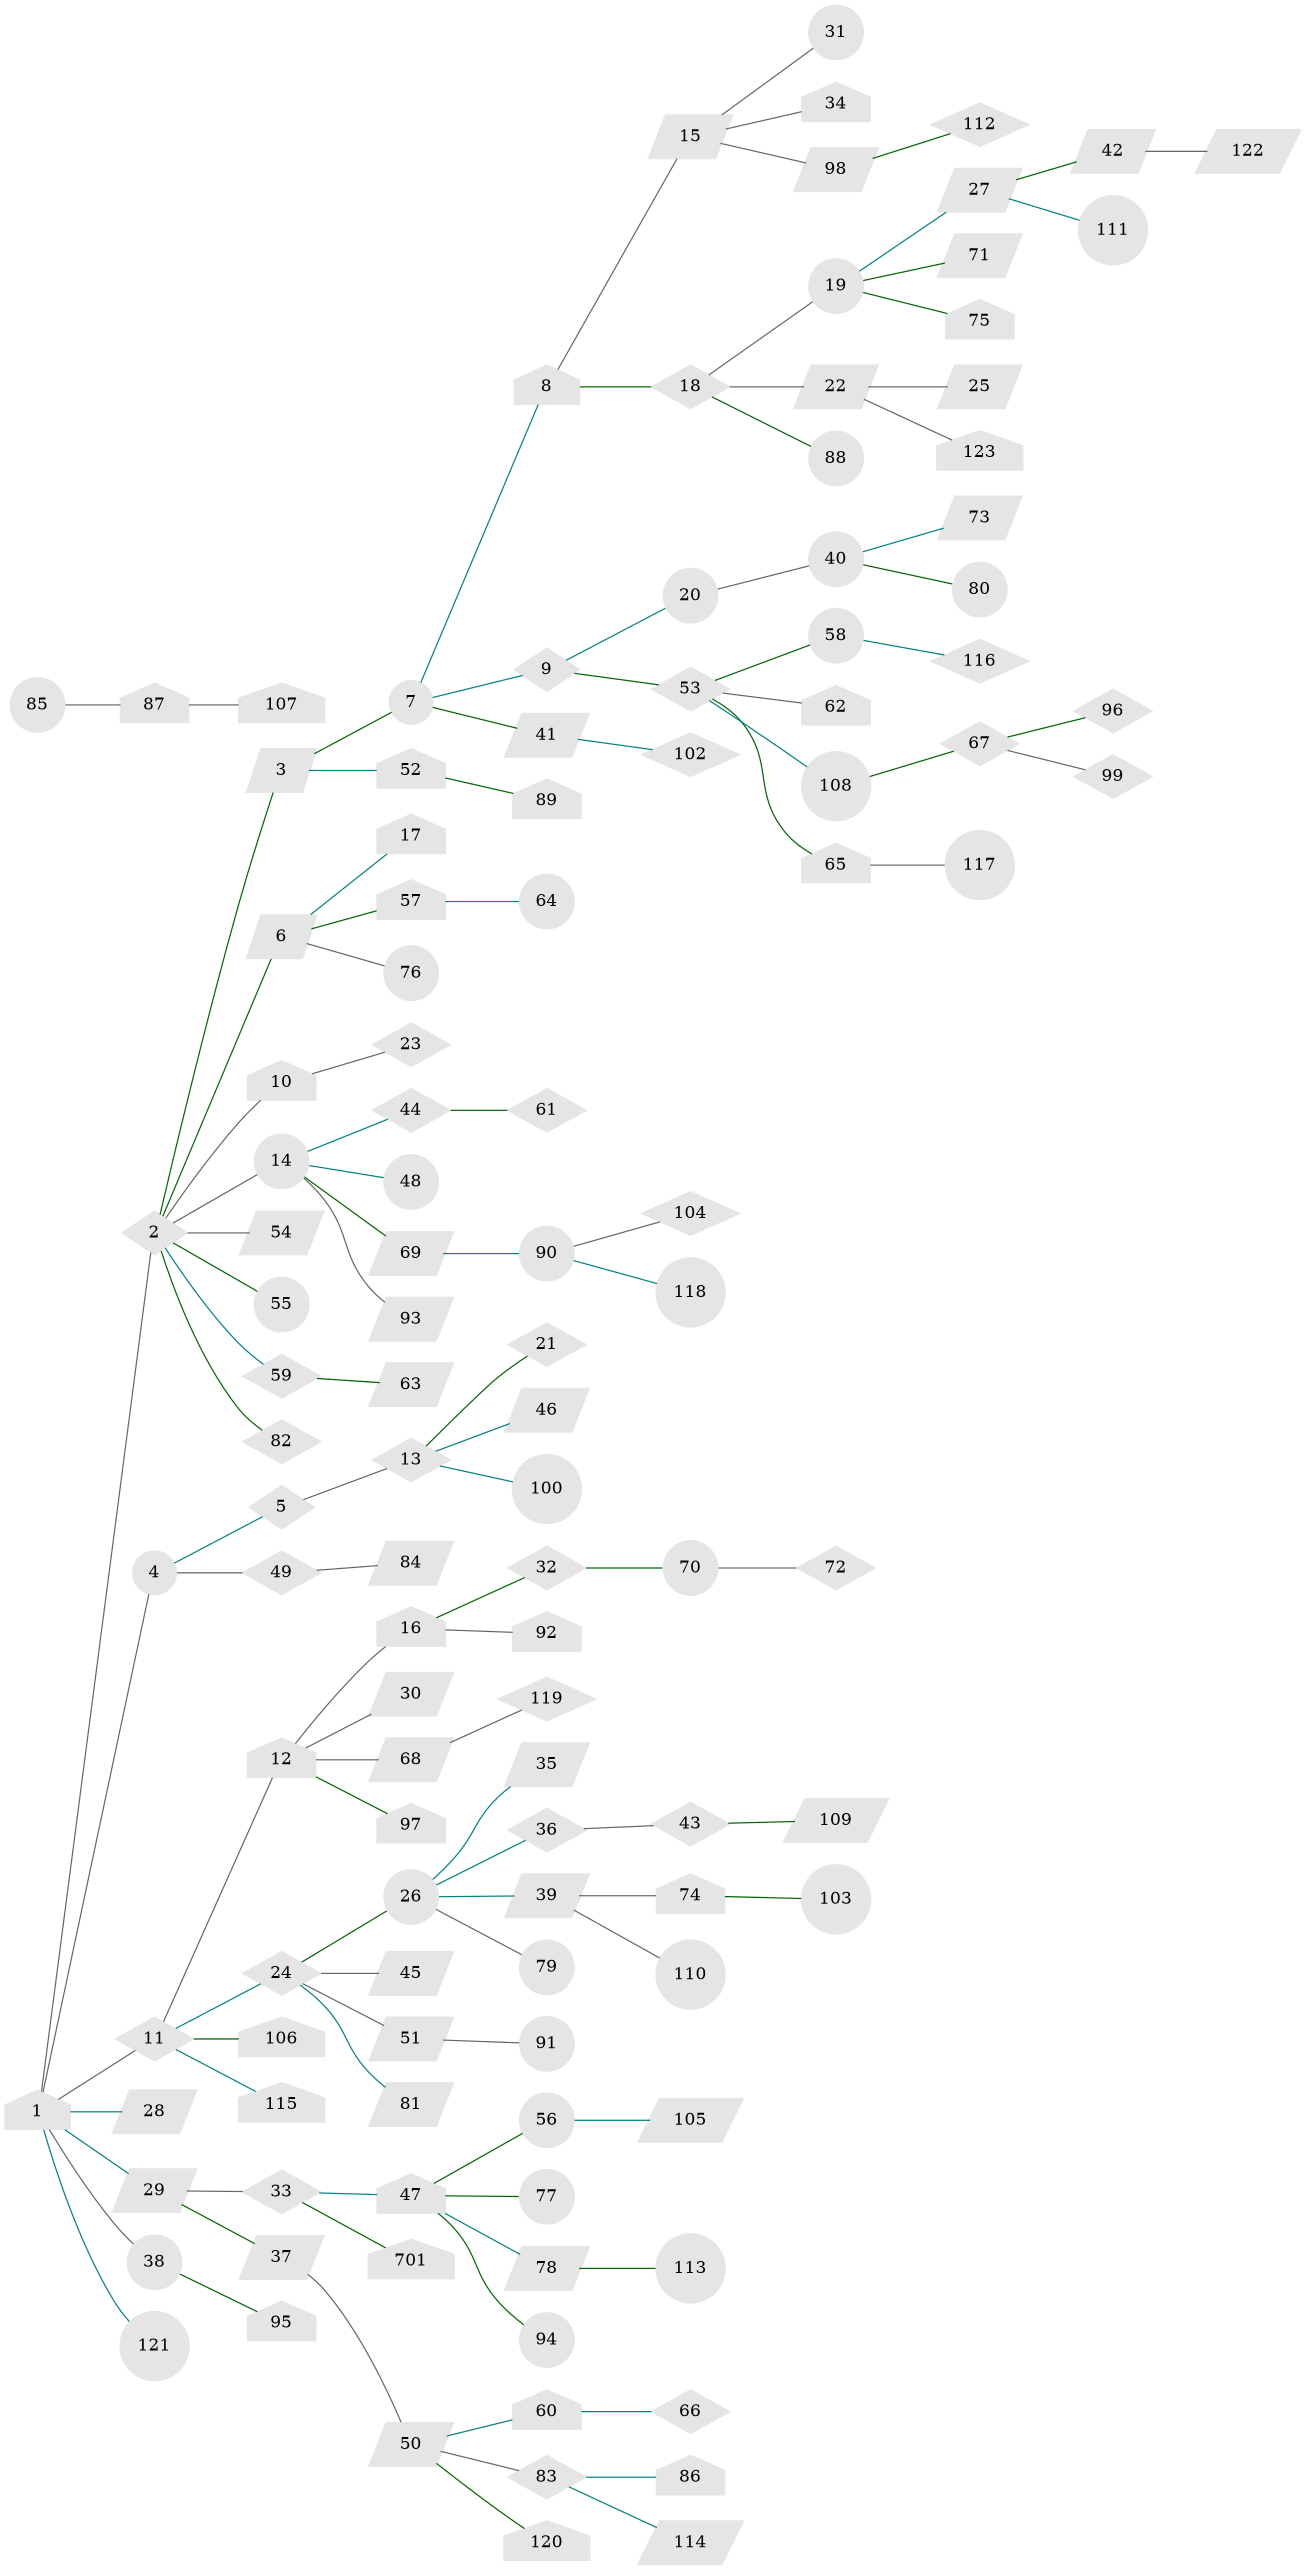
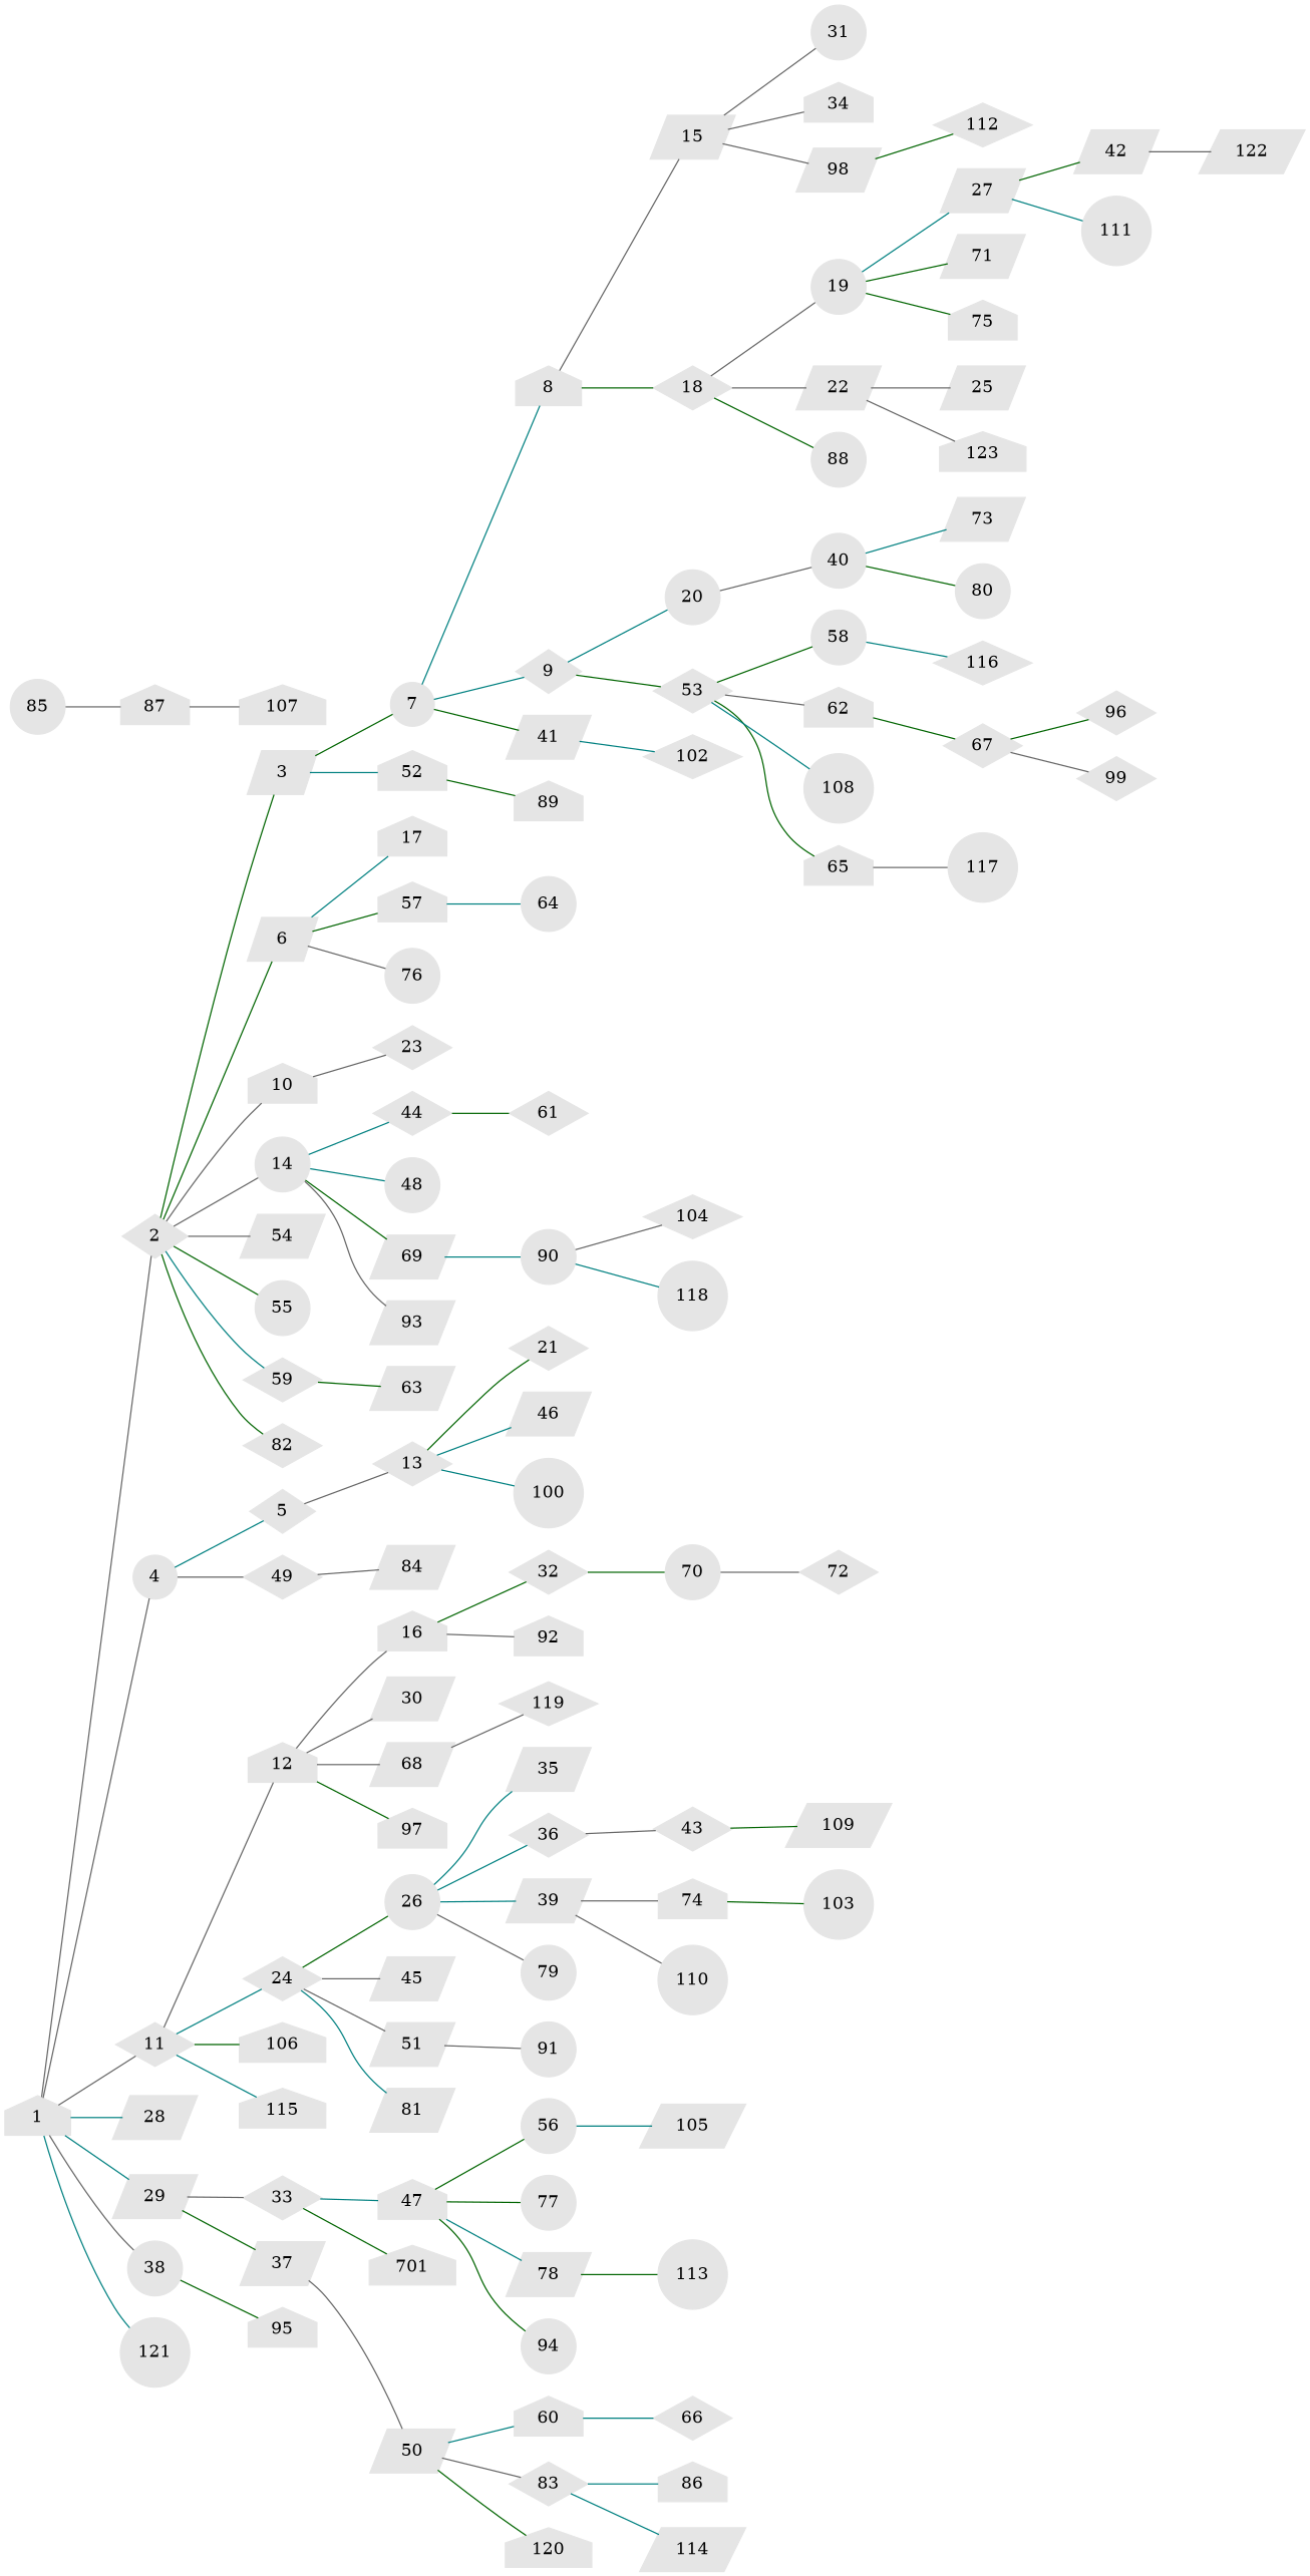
  graph {
    rankdir=LR
    node [color=gray90 shape=circle style=filled]
    edge [color=gray40]
    1 [shape=house]
    2 [shape=diamond]
    4
    11 [shape=diamond]
    28 [shape=parallelogram]
    29 [shape=parallelogram]
    38
    121
    3 [shape=parallelogram]
    6 [shape=parallelogram]
    10 [shape=house]
    14
    54 [shape=parallelogram]
    55
    59 [shape=diamond]
    82 [shape=diamond]
    5 [shape=diamond]
    49 [shape=diamond]
    12 [shape=house]
    24 [shape=diamond]
    106 [shape=house]
    115 [shape=house]
    33 [shape=diamond]
    37 [shape=parallelogram]
    95 [shape=house]
    7
    52 [shape=house]
    17 [shape=house]
    57 [shape=house]
    76
    23 [shape=diamond]
    44 [shape=diamond]
    48
    69 [shape=parallelogram]
    93 [shape=parallelogram]
    63 [shape=parallelogram]
    8 [shape=house]
    9 [shape=diamond]
    41 [shape=parallelogram]
    89 [shape=house]
    13 [shape=diamond]
    84 [shape=parallelogram]
    21 [shape=diamond]
    46 [shape=parallelogram]
    100
    64
    15 [shape=parallelogram]
    18 [shape=diamond]
    20
    53 [shape=diamond]
    102 [shape=diamond]
    31
    34 [shape=house]
    98 [shape=parallelogram]
    19
    22 [shape=parallelogram]
    88
    40
    58
    62 [shape=house]
    65 [shape=house]
    108
    16 [shape=house]
    30 [shape=parallelogram]
    68 [shape=parallelogram]
    97 [shape=house]
    26
    45 [shape=parallelogram]
    51 [shape=parallelogram]
    81 [shape=parallelogram]
    32 [shape=diamond]
    92 [shape=house]
    119 [shape=diamond]
    61 [shape=diamond]
    90
    112 [shape=diamond]
    70
    27 [shape=parallelogram]
    71 [shape=parallelogram]
    75 [shape=house]
    25 [shape=parallelogram]
    123 [shape=house]
    42 [shape=parallelogram]
    111
    73 [shape=parallelogram]
    80
    35 [shape=parallelogram]
    36 [shape=diamond]
    39 [shape=parallelogram]
    79
    91
    43 [shape=diamond]
    74 [shape=house]
    110
    122 [shape=parallelogram]
    47 [shape=house]
    n97 [label=701 shape=house]
    50 [shape=parallelogram]
    72 [shape=diamond]
    56
    77
    78 [shape=parallelogram]
    94
    109 [shape=parallelogram]
    60 [shape=house]
    83 [shape=diamond]
    120 [shape=house]
    103
    105 [shape=parallelogram]
    113
    66 [shape=diamond]
    86 [shape=house]
    114 [shape=parallelogram]
    116 [shape=diamond]
    67 [shape=diamond]
    117
    96 [shape=diamond]
    99 [shape=diamond]
    87 [shape=house]
    85
    104 [shape=diamond]
    118
    107 [shape=house]
    1 -- 2
    1 -- 4
    1 -- 11
    1 -- 28 [color=teal]
    1 -- 29 [color=teal]
    1 -- 38
    1 -- 121 [color=teal]
    2 -- 3 [color=darkgreen]
    2 -- 6 [color=darkgreen]
    2 -- 10
    2 -- 14
    2 -- 54
    2 -- 55 [color=darkgreen]
    2 -- 59 [color=teal]
    2 -- 82 [color=darkgreen]
    4 -- 5 [color=teal]
    4 -- 49
    11 -- 12
    11 -- 24 [color=teal]
    11 -- 106 [color=darkgreen]
    11 -- 115 [color=teal]
    29 -- 33
    29 -- 37 [color=darkgreen]
    38 -- 95 [color=darkgreen]
    3 -- 7 [color=darkgreen]
    3 -- 52 [color=teal]
    6 -- 17 [color=teal]
    6 -- 57 [color=darkgreen]
    6 -- 76
    10 -- 23
    14 -- 44 [color=teal]
    14 -- 48 [color=teal]
    14 -- 69 [color=darkgreen]
    14 -- 93
    59 -- 63 [color=darkgreen]
    5 -- 13
    49 -- 84
    12 -- 16
    12 -- 30
    12 -- 68
    12 -- 97 [color=darkgreen]
    24 -- 26 [color=darkgreen]
    24 -- 45
    24 -- 51
    24 -- 81 [color=teal]
    33 -- 47 [color=teal]
    33 -- n97 [color=darkgreen]
    37 -- 50
    7 -- 8 [color=teal]
    7 -- 9 [color=teal]
    7 -- 41 [color=darkgreen]
    52 -- 89 [color=darkgreen]
    57 -- 64 [color=teal]
    44 -- 61 [color=darkgreen]
    69 -- 90 [color=teal]
    8 -- 15
    8 -- 18 [color=darkgreen]
    9 -- 20 [color=teal]
    9 -- 53 [color=darkgreen]
    41 -- 102 [color=teal]
    13 -- 21 [color=darkgreen]
    13 -- 46 [color=teal]
    13 -- 100 [color=teal]
    15 -- 31
    15 -- 34
    15 -- 98
    18 -- 19
    18 -- 22
    18 -- 88 [color=darkgreen]
    20 -- 40
    53 -- 58 [color=darkgreen]
    53 -- 62
    53 -- 65 [color=darkgreen]
    53 -- 108 [color=teal]
    98 -- 112 [color=darkgreen]
    19 -- 27 [color=teal]
    19 -- 71 [color=darkgreen]
    19 -- 75 [color=darkgreen]
    22 -- 25
    22 -- 123
    40 -- 73 [color=teal]
    40 -- 80 [color=darkgreen]
    58 -- 116 [color=teal]
-   108 -- 67 [color=darkgreen]
+   62 -- 67 [color=darkgreen]
    65 -- 117
    16 -- 32 [color=darkgreen]
    16 -- 92
    68 -- 119
    26 -- 35 [color=teal]
    26 -- 36 [color=teal]
    26 -- 39 [color=teal]
    26 -- 79
    51 -- 91
    32 -- 70 [color=darkgreen]
    90 -- 104
    90 -- 118 [color=teal]
    70 -- 72
    27 -- 42 [color=darkgreen]
    27 -- 111 [color=teal]
    42 -- 122
    36 -- 43
    39 -- 74
    39 -- 110
    43 -- 109 [color=darkgreen]
    74 -- 103 [color=darkgreen]
    47 -- 56 [color=darkgreen]
    47 -- 77 [color=darkgreen]
    47 -- 78 [color=teal]
    47 -- 94 [color=darkgreen]
    50 -- 60 [color=teal]
    50 -- 83
    50 -- 120 [color=darkgreen]
    56 -- 105 [color=teal]
    78 -- 113 [color=darkgreen]
    60 -- 66 [color=teal]
    83 -- 86 [color=teal]
    83 -- 114 [color=teal]
    67 -- 96 [color=darkgreen]
    67 -- 99
    87 -- 107
    85 -- 87
  }
